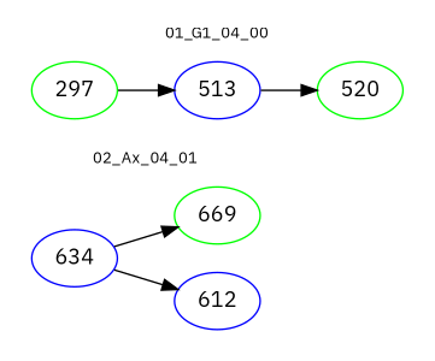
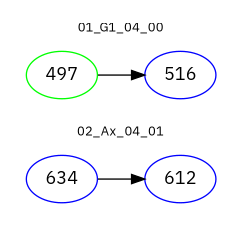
  digraph {
    fontname="IBM Plex Sans"
    rankdir=LR
    node [color=blue fontname="IBM Plex Sans"]
    edge [color=black fontname="IBM Plex Sans"]
    n1 [label=634]
    n2 [label=612]
-   n3 [color=green label=669]
-   n4 [label=513]
-   n5 [color=green label=297]
-   n6 [color=green label=520]
+   n4 [label=516]
+   n5 [color=green label=497]
    subgraph cluster_1 {
      color=white
      fontsize=10
      label="02_Ax_04_01"
      n1
      n2
-     n3
    }
    subgraph cluster_2 {
      color=white
      fontsize=10
      label="01_G1_04_00"
      n4
      n5
-     n6
    }
    n1 -> n2
-   n1 -> n3
-   n4 -> n6
    n5 -> n4
  }
